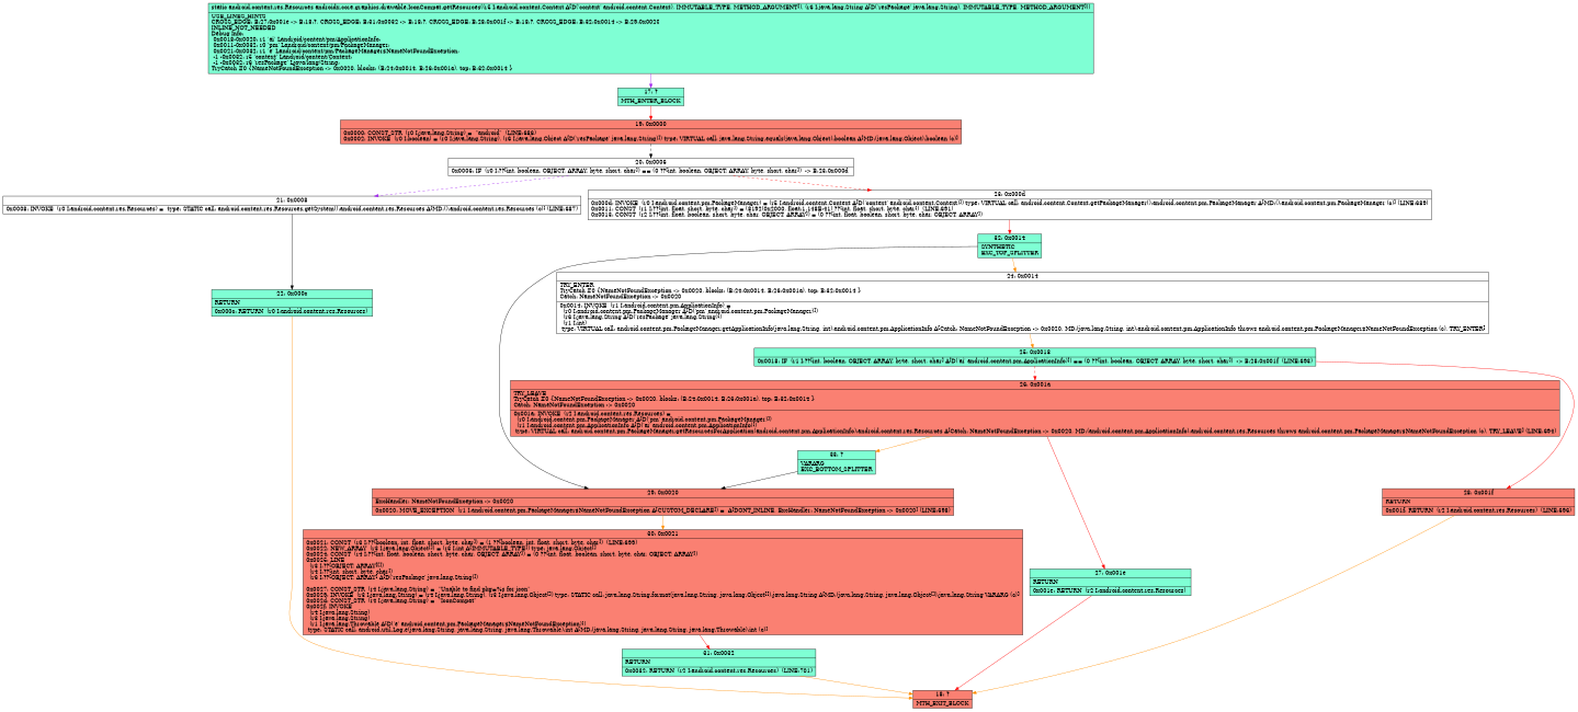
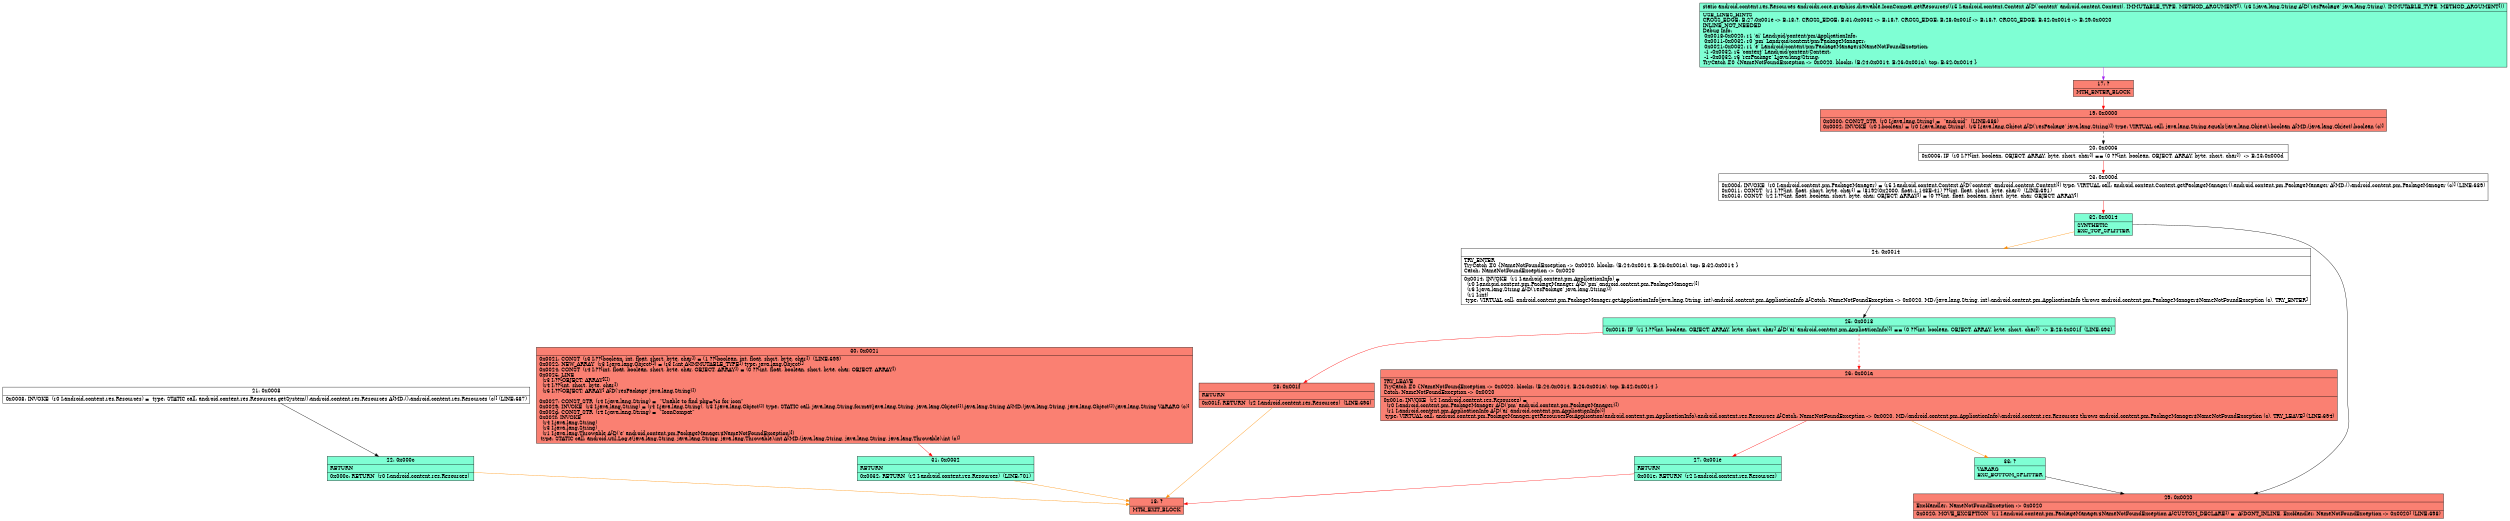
  digraph {
    node [fillcolor=salmon shape=record style=filled]
    edge [color=red]
-   n1 [fillcolor=aquamarine label="{17\:\ ?|MTH_ENTER_BLOCK\l}"]
+   n1 [label="{17\:\ ?|MTH_ENTER_BLOCK\l}"]
    n2 [label="{19\:\ 0x0000|0x0000: CONST_STR  (r0 I:java.lang.String) =  \"android\"  (LINE:686)\l0x0002: INVOKE  (r0 I:boolean) = (r0 I:java.lang.String), (r6 I:java.lang.Object A[D('resPackage' java.lang.String)]) type: VIRTUAL call: java.lang.String.equals(java.lang.Object):boolean A[MD:(java.lang.Object):boolean (c)]\l}"]
    n3 [fillcolor=white label="{20\:\ 0x0006|0x0006: IF  (r0 I:??[int, boolean, OBJECT, ARRAY, byte, short, char]) == (0 ??[int, boolean, OBJECT, ARRAY, byte, short, char])  \-\> B:23:0x000d \l}"]
    n4 [fillcolor=white label="{21\:\ 0x0008|0x0008: INVOKE  (r0 I:android.content.res.Resources) =  type: STATIC call: android.content.res.Resources.getSystem():android.content.res.Resources A[MD:():android.content.res.Resources (c)] (LINE:687)\l}"]
    n5 [fillcolor=white label="{23\:\ 0x000d|0x000d: INVOKE  (r0 I:android.content.pm.PackageManager) = (r5 I:android.content.Context A[D('context' android.content.Context)]) type: VIRTUAL call: android.content.Context.getPackageManager():android.content.pm.PackageManager A[MD:():android.content.pm.PackageManager (c)] (LINE:689)\l0x0011: CONST  (r1 I:??[int, float, short, byte, char]) = (8192(0x2000, float:1.148E\-41) ??[int, float, short, byte, char])  (LINE:691)\l0x0013: CONST  (r2 I:??[int, float, boolean, short, byte, char, OBJECT, ARRAY]) = (0 ??[int, float, boolean, short, byte, char, OBJECT, ARRAY]) \l}"]
    n6 [fillcolor=aquamarine label="{22\:\ 0x000c|RETURN\l|0x000c: RETURN  (r0 I:android.content.res.Resources) \l}"]
    n7 [fillcolor=aquamarine label="{32\:\ 0x0014|SYNTHETIC\lEXC_TOP_SPLITTER\l}"]
    n8 [label="{18\:\ ?|MTH_EXIT_BLOCK\l}"]
    n9 [fillcolor=white label="{24\:\ 0x0014|TRY_ENTER\lTryCatch #0 \{NameNotFoundException \-\> 0x0020, blocks: (B:24:0x0014, B:26:0x001a), top: B:32:0x0014 \}\lCatch: NameNotFoundException \-\> 0x0020\l|0x0014: INVOKE  (r1 I:android.content.pm.ApplicationInfo) = \l  (r0 I:android.content.pm.PackageManager A[D('pm' android.content.pm.PackageManager)])\l  (r6 I:java.lang.String A[D('resPackage' java.lang.String)])\l  (r1 I:int)\l type: VIRTUAL call: android.content.pm.PackageManager.getApplicationInfo(java.lang.String, int):android.content.pm.ApplicationInfo A[Catch: NameNotFoundException \-\> 0x0020, MD:(java.lang.String, int):android.content.pm.ApplicationInfo throws android.content.pm.PackageManager$NameNotFoundException (c), TRY_ENTER]\l}"]
    n10 [label="{29\:\ 0x0020|ExcHandler: NameNotFoundException \-\> 0x0020\l|0x0020: MOVE_EXCEPTION  (r1 I:android.content.pm.PackageManager$NameNotFoundException A[CUSTOM_DECLARE]) =  A[DONT_INLINE, ExcHandler: NameNotFoundException \-\> 0x0020] (LINE:698)\l}"]
    n11 [fillcolor=aquamarine label="{25\:\ 0x0018|0x0018: IF  (r1 I:??[int, boolean, OBJECT, ARRAY, byte, short, char] A[D('ai' android.content.pm.ApplicationInfo)]) == (0 ??[int, boolean, OBJECT, ARRAY, byte, short, char])  \-\> B:28:0x001f  (LINE:693)\l}"]
    n12 [label="{30\:\ 0x0021|0x0021: CONST  (r3 I:??[boolean, int, float, short, byte, char]) = (1 ??[boolean, int, float, short, byte, char])  (LINE:699)\l0x0022: NEW_ARRAY  (r3 I:java.lang.Object[]) = (r3 I:int A[IMMUTABLE_TYPE]) type: java.lang.Object[] \l0x0024: CONST  (r4 I:??[int, float, boolean, short, byte, char, OBJECT, ARRAY]) = (0 ??[int, float, boolean, short, byte, char, OBJECT, ARRAY]) \l0x0025: LINE  \l  (r3 I:??[OBJECT, ARRAY][])\l  (r4 I:??[int, short, byte, char])\l  (r6 I:??[OBJECT, ARRAY] A[D('resPackage' java.lang.String)])\l \l0x0027: CONST_STR  (r4 I:java.lang.String) =  \"Unable to find pkg=%s for icon\" \l0x0029: INVOKE  (r3 I:java.lang.String) = (r4 I:java.lang.String), (r3 I:java.lang.Object[]) type: STATIC call: java.lang.String.format(java.lang.String, java.lang.Object[]):java.lang.String A[MD:(java.lang.String, java.lang.Object[]):java.lang.String VARARG (c)]\l0x002d: CONST_STR  (r4 I:java.lang.String) =  \"IconCompat\" \l0x002f: INVOKE  \l  (r4 I:java.lang.String)\l  (r3 I:java.lang.String)\l  (r1 I:java.lang.Throwable A[D('e' android.content.pm.PackageManager$NameNotFoundException)])\l type: STATIC call: android.util.Log.e(java.lang.String, java.lang.String, java.lang.Throwable):int A[MD:(java.lang.String, java.lang.String, java.lang.Throwable):int (c)]\l}"]
    n13 [label="{26\:\ 0x001a|TRY_LEAVE\lTryCatch #0 \{NameNotFoundException \-\> 0x0020, blocks: (B:24:0x0014, B:26:0x001a), top: B:32:0x0014 \}\lCatch: NameNotFoundException \-\> 0x0020\l|0x001a: INVOKE  (r2 I:android.content.res.Resources) = \l  (r0 I:android.content.pm.PackageManager A[D('pm' android.content.pm.PackageManager)])\l  (r1 I:android.content.pm.ApplicationInfo A[D('ai' android.content.pm.ApplicationInfo)])\l type: VIRTUAL call: android.content.pm.PackageManager.getResourcesForApplication(android.content.pm.ApplicationInfo):android.content.res.Resources A[Catch: NameNotFoundException \-\> 0x0020, MD:(android.content.pm.ApplicationInfo):android.content.res.Resources throws android.content.pm.PackageManager$NameNotFoundException (c), TRY_LEAVE] (LINE:694)\l}"]
    n14 [label="{28\:\ 0x001f|RETURN\l|0x001f: RETURN  (r2 I:android.content.res.Resources)  (LINE:696)\l}"]
    n15 [fillcolor=aquamarine label="{27\:\ 0x001e|RETURN\l|0x001e: RETURN  (r2 I:android.content.res.Resources) \l}"]
    n16 [fillcolor=aquamarine label="{33\:\ ?|VARARG\lEXC_BOTTOM_SPLITTER\l}"]
    n17 [fillcolor=aquamarine label="{31\:\ 0x0032|RETURN\l|0x0032: RETURN  (r2 I:android.content.res.Resources)  (LINE:701)\l}"]
    n18 [fillcolor=aquamarine label="{static android.content.res.Resources androidx.core.graphics.drawable.IconCompat.getResources((r5 I:android.content.Context A[D('context' android.content.Context), IMMUTABLE_TYPE, METHOD_ARGUMENT]), (r6 I:java.lang.String A[D('resPackage' java.lang.String), IMMUTABLE_TYPE, METHOD_ARGUMENT]))  | USE_LINES_HINTS\lCROSS_EDGE: B:27:0x001e \-\> B:18:?, CROSS_EDGE: B:31:0x0032 \-\> B:18:?, CROSS_EDGE: B:28:0x001f \-\> B:18:?, CROSS_EDGE: B:32:0x0014 \-\> B:29:0x0020\lINLINE_NOT_NEEDED\lDebug Info:\l  0x0018\-0x0020: r1 'ai' Landroid\/content\/pm\/ApplicationInfo;\l  0x0011\-0x0032: r0 'pm' Landroid\/content\/pm\/PackageManager;\l  0x0021\-0x0032: r1 'e' Landroid\/content\/pm\/PackageManager$NameNotFoundException;\l  \-1 \-0x0032: r5 'context' Landroid\/content\/Context;\l  \-1 \-0x0032: r6 'resPackage' Ljava\/lang\/String;\lTryCatch #0 \{NameNotFoundException \-\> 0x0020, blocks: (B:24:0x0014, B:26:0x001a), top: B:32:0x0014 \}\l}"]
    n1 -> n2
    n2 -> n3 [color=black style=dashed]
-   n3 -> n4 [color=purple style=dashed]
-   n3 -> n5 [style=dashed]
+   n3 -> n5
    n4 -> n6 [color=black]
    n5 -> n7
    n6 -> n8 [color=darkorange]
    n7 -> n9 [color=darkorange]
    n7 -> n10 [color=black]
-   n9 -> n11 [color=darkorange]
-   n10 -> n12 [color=darkorange]
+   n9 -> n11 [color=black]
    n11 -> n13 [style=dashed]
    n11 -> n14
    n12 -> n17
    n13 -> n15
    n13 -> n16 [color=darkorange]
    n14 -> n8 [color=darkorange]
    n15 -> n8
    n16 -> n10 [color=black]
    n17 -> n8 [color=darkorange]
    n18 -> n1 [color=purple]
  }
